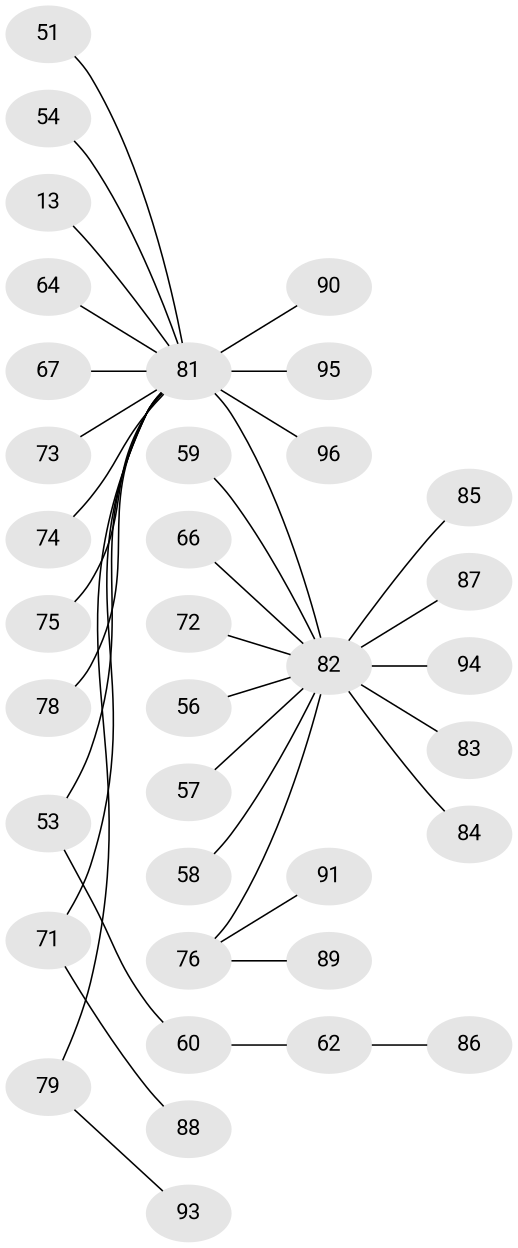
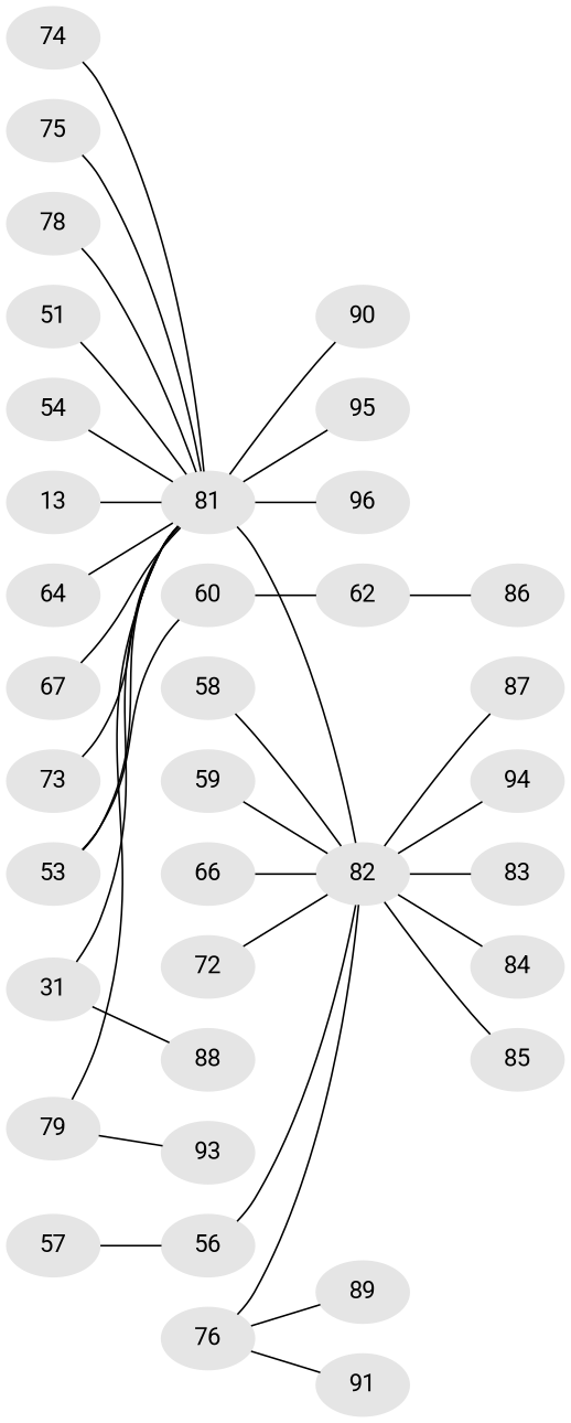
  graph {
    fontname=Roboto
    rankdir=LR
    node [color=gray90 fontname=Roboto style=filled]
    edge [fontname=Roboto]
    81 [super="+27+80+23+61+68+21+29+70+37+42+44+45+46+47+50+48"]
    82 [super="+38+69+65+43"]
    90
    95
    96
    51
    53
    60
    62
    54
    56 [super="+26+36"]
    83
    84
    85
    87
    94 [super="+39"]
    57 [super="+12"]
    58
    59
    86
    n21 [label=13]
    64 [super="+34"]
    66
    67
-   71
+   71 [label=31]
    88
    72
    73
    74
    75
    76 [super="+32"]
    89
    91
    78
    79
    93
    81 -- 82
    81 -- 90
    81 -- 95
    81 -- 96
    82 -- 83
    82 -- 84
    82 -- 85
    82 -- 87
    82 -- 94
    51 -- 81
    53 -- 81
    53 -- 60
    60 -- 62
    62 -- 86
    54 -- 81
    56 -- 82
-   57 -- 82
+   57 -- 56
    58 -- 82
    59 -- 82
    n21 -- 81
    64 -- 81
    66 -- 82
    67 -- 81
    71 -- 81
    71 -- 88
    72 -- 82
    73 -- 81
    74 -- 81
    75 -- 81
    76 -- 82
    76 -- 89
    76 -- 91
    78 -- 81
    79 -- 81
    79 -- 93
  }
